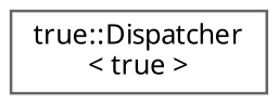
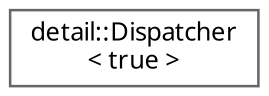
  digraph {
    rankdir=TB
    fontname="Noto Sans"
-   n1 [color=grey40 fillcolor=white fontname="Noto Sans" fontsize=10 height=0.2 label="true::Dispatcher\l\< true \>" shape=box style=filled width=0.4]
+   n1 [color=grey40 fillcolor=white fontname="Noto Sans" fontsize=10 height=0.2 label="detail::Dispatcher\l\< true \>" shape=box style=filled width=0.4]
  }
